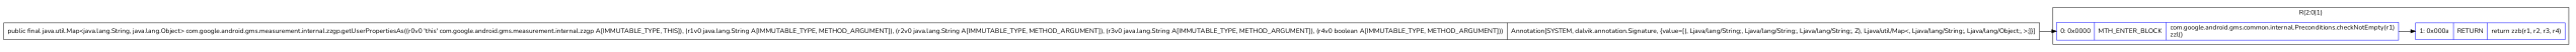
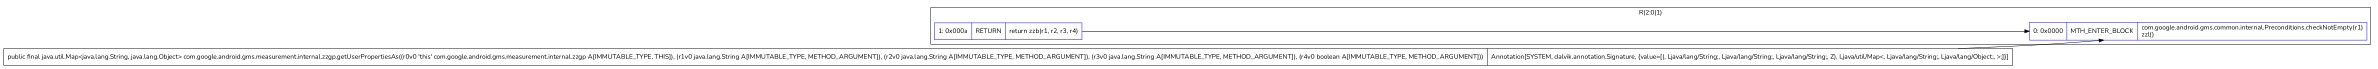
  digraph {
    rankdir=LR
    fontname=Nunito
    node [color=blue shape=record fontname=Nunito]
    edge [fontname=Nunito]
    n1 [label="{0\:\ 0x0000|MTH_ENTER_BLOCK\l|com.google.android.gms.common.internal.Preconditions.checkNotEmpty(r1)\lzzl()\l}"]
    n2 [label="{1\:\ 0x000a|RETURN\l|return zzb(r1, r2, r3, r4)\l}"]
    n3 [label="{public final java.util.Map\<java.lang.String, java.lang.Object\> com.google.android.gms.measurement.internal.zzgp.getUserPropertiesAs((r0v0 'this' com.google.android.gms.measurement.internal.zzgp A[IMMUTABLE_TYPE, THIS]), (r1v0 java.lang.String A[IMMUTABLE_TYPE, METHOD_ARGUMENT]), (r2v0 java.lang.String A[IMMUTABLE_TYPE, METHOD_ARGUMENT]), (r3v0 java.lang.String A[IMMUTABLE_TYPE, METHOD_ARGUMENT]), (r4v0 boolean A[IMMUTABLE_TYPE, METHOD_ARGUMENT]))  | Annotation[SYSTEM, dalvik.annotation.Signature, \{value=[(, Ljava\/lang\/String;, Ljava\/lang\/String;, Ljava\/lang\/String;, Z), Ljava\/util\/Map\<, Ljava\/lang\/String;, Ljava\/lang\/Object;, \>;]\}]\l}" color=""]
    subgraph cluster_1 {
      label="R(2:0|1)"
      n1
      n2
    }
-   n1 -> n2
+   n2 -> n1
    n3 -> n1
  }
